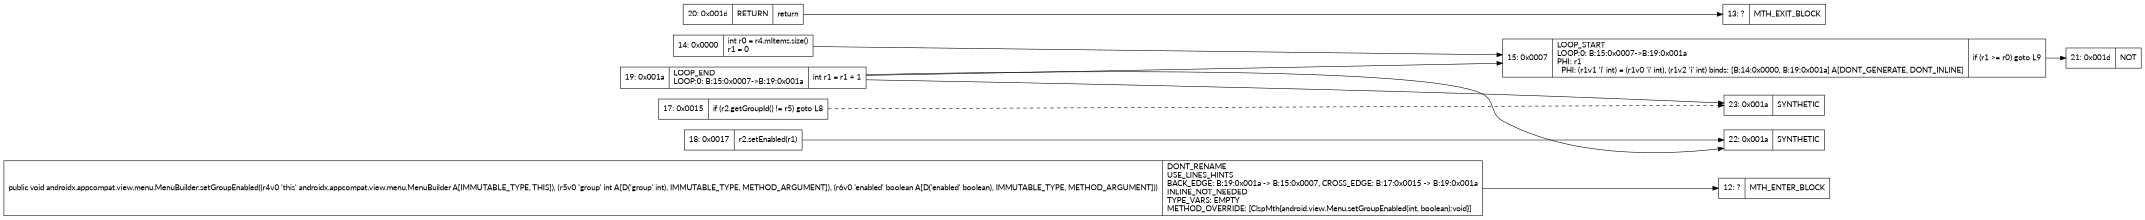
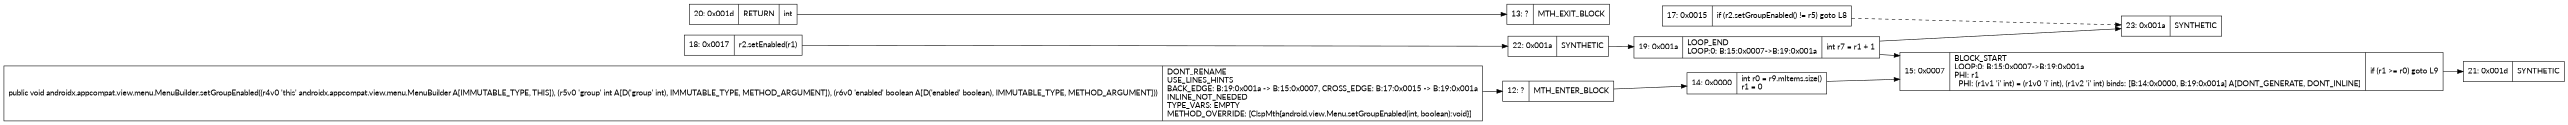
  digraph {
    fontname=Lato
    rankdir=LR
    node [fontname=Lato shape=record]
    edge [fontname=Lato]
    n1 [label="{12\:\ ?|MTH_ENTER_BLOCK\l}"]
-   n2 [label="{14\:\ 0x0000|int r0 = r4.mItems.size()\lr1 = 0\l}"]
-   n3 [label="{15\:\ 0x0007|LOOP_START\lLOOP:0: B:15:0x0007\-\>B:19:0x001a\lPHI: r1 \l  PHI: (r1v1 'i' int) = (r1v0 'i' int), (r1v2 'i' int) binds: [B:14:0x0000, B:19:0x001a] A[DONT_GENERATE, DONT_INLINE]\l|if (r1 \>= r0) goto L9\l}"]
-   n4 [label="{21\:\ 0x001d|NOT\l}"]
-   n5 [label="{17\:\ 0x0015|if (r2.getGroupId() != r5) goto L8\l}"]
+   n2 [label="{14\:\ 0x0000|int r0 = r9.mItems.size()\lr1 = 0\l}"]
+   n3 [label="{15\:\ 0x0007|BLOCK_START\lLOOP:0: B:15:0x0007\-\>B:19:0x001a\lPHI: r1 \l  PHI: (r1v1 'i' int) = (r1v0 'i' int), (r1v2 'i' int) binds: [B:14:0x0000, B:19:0x001a] A[DONT_GENERATE, DONT_INLINE]\l|if (r1 \>= r0) goto L9\l}"]
+   n4 [label="{21\:\ 0x001d|SYNTHETIC\l}"]
+   n5 [label="{17\:\ 0x0015|if (r2.setGroupEnabled() != r5) goto L8\l}"]
    n6 [label="{23\:\ 0x001a|SYNTHETIC\l}"]
    n7 [label="{18\:\ 0x0017|r2.setEnabled(r1)\l}"]
    n8 [label="{22\:\ 0x001a|SYNTHETIC\l}"]
-   n9 [label="{19\:\ 0x001a|LOOP_END\lLOOP:0: B:15:0x0007\-\>B:19:0x001a\l|int r1 = r1 + 1\l}"]
-   n10 [label="{20\:\ 0x001d|RETURN\l|return\l}"]
+   n9 [label="{19\:\ 0x001a|LOOP_END\lLOOP:0: B:15:0x0007\-\>B:19:0x001a\l|int r7 = r1 + 1\l}"]
+   n10 [label="{20\:\ 0x001d|RETURN\l|int\l}"]
    n11 [label="{13\:\ ?|MTH_EXIT_BLOCK\l}"]
    n12 [label="{public void androidx.appcompat.view.menu.MenuBuilder.setGroupEnabled((r4v0 'this' androidx.appcompat.view.menu.MenuBuilder A[IMMUTABLE_TYPE, THIS]), (r5v0 'group' int A[D('group' int), IMMUTABLE_TYPE, METHOD_ARGUMENT]), (r6v0 'enabled' boolean A[D('enabled' boolean), IMMUTABLE_TYPE, METHOD_ARGUMENT]))  | DONT_RENAME\lUSE_LINES_HINTS\lBACK_EDGE: B:19:0x001a \-\> B:15:0x0007, CROSS_EDGE: B:17:0x0015 \-\> B:19:0x001a\lINLINE_NOT_NEEDED\lTYPE_VARS: EMPTY\lMETHOD_OVERRIDE: [ClspMth\{android.view.Menu.setGroupEnabled(int, boolean):void\}]\l}"]
+   n1 -> n2
    n2 -> n3
    n3 -> n4
    n5 -> n6 [style=dashed]
    n7 -> n8
-   n9 -> n8
+   n8 -> n9
    n9 -> n3
    n9 -> n6
    n10 -> n11
    n12 -> n1
  }
